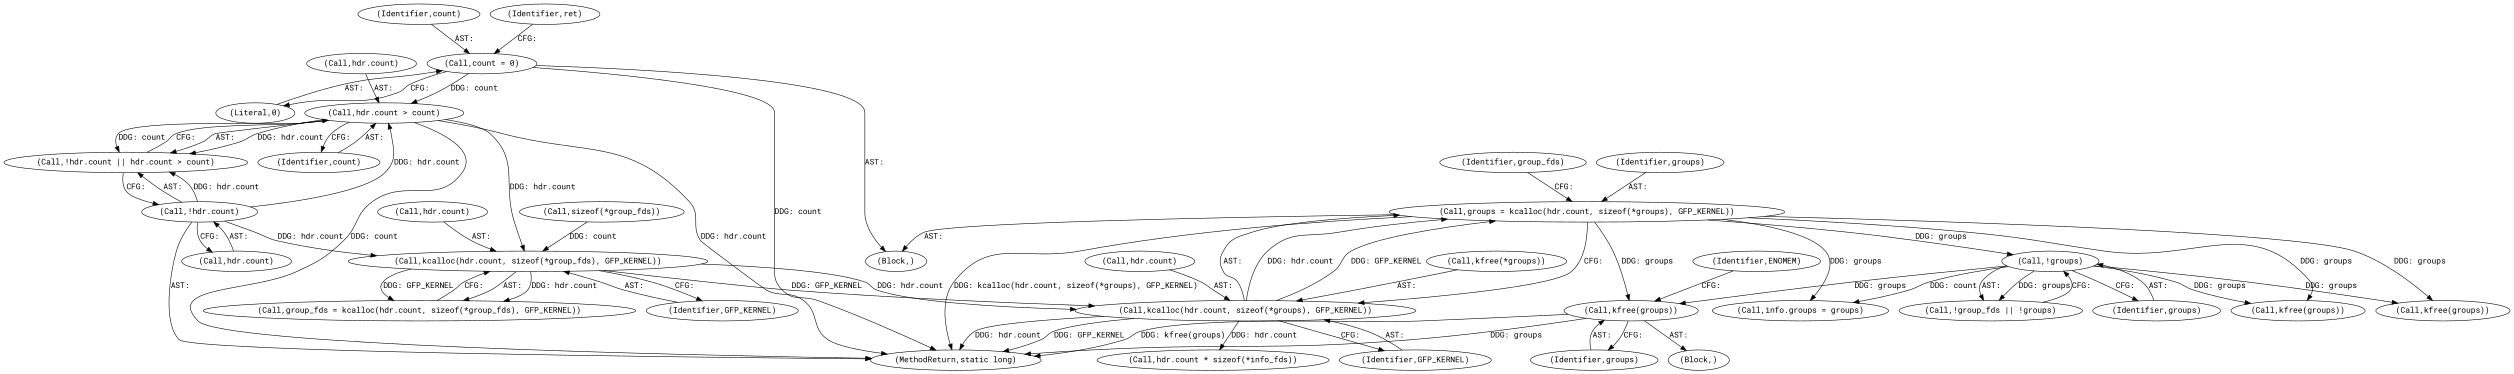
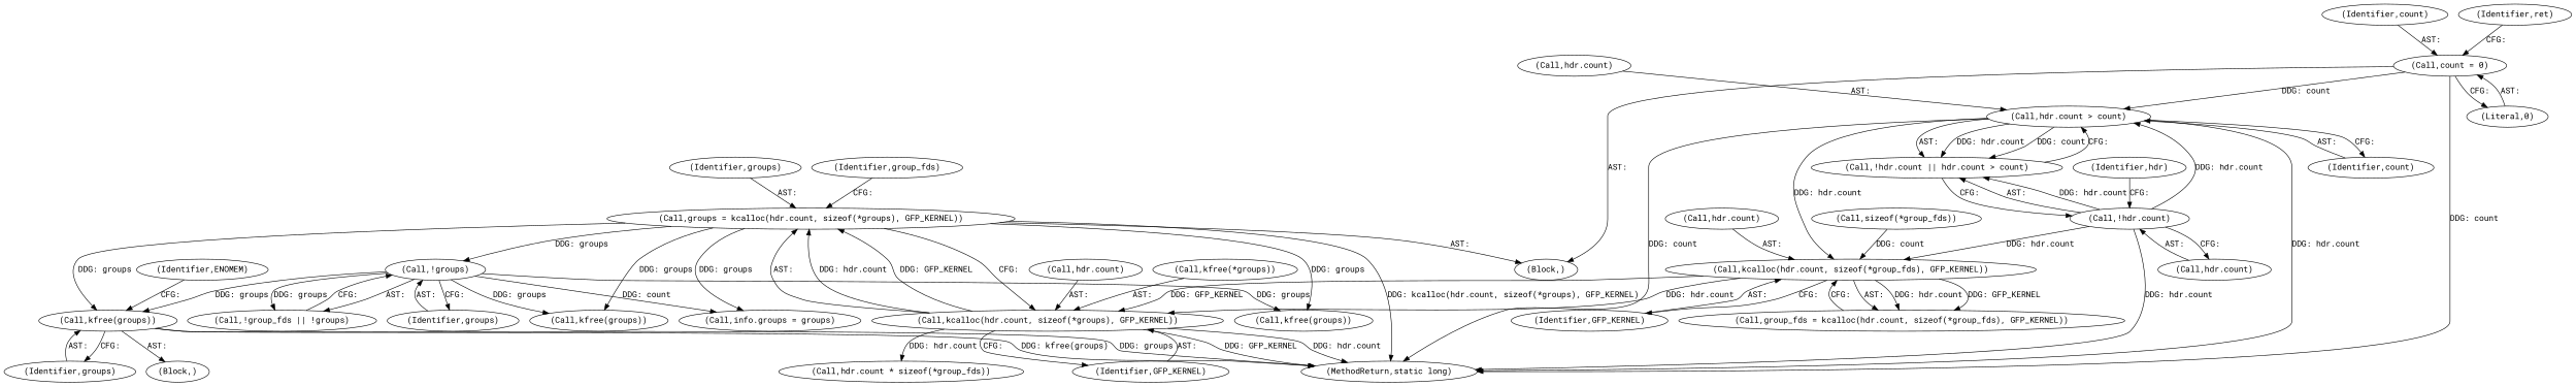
  digraph {
    fontname="Roboto Mono"
    node [fontname="Roboto Mono"]
    edge [fontname="Roboto Mono"]
    n1 [label="(Call,kfree(groups))"]
    n2 [label="(Identifier,groups)"]
    n3 [label="(MethodReturn,static long)"]
    n4 [label="(Block,)"]
    n5 [label="(Call,groups = kcalloc(hdr.count, sizeof(*groups), GFP_KERNEL))"]
    n6 [label="(Call,kcalloc(hdr.count, sizeof(*groups), GFP_KERNEL))"]
    n7 [label="(Call,!groups)"]
    n8 [label="(Block,)"]
    n9 [label="(Call,info.groups = groups)"]
    n10 [label="(Call,kfree(groups))"]
    n11 [label="(Call,kfree(groups))"]
-   n12 [label="(Call,hdr.count * sizeof(*info_fds))"]
+   n12 [label="(Call,hdr.count * sizeof(*group_fds))"]
    n13 [label="(Identifier,GFP_KERNEL)"]
    n14 [label="(Call,!group_fds || !groups)"]
    n15 [label="(Identifier,groups)"]
    n16 [label="(Call,kcalloc(hdr.count, sizeof(*group_fds), GFP_KERNEL))"]
    n17 [label="(Call,group_fds = kcalloc(hdr.count, sizeof(*group_fds), GFP_KERNEL))"]
    n18 [label="(Identifier,GFP_KERNEL)"]
    n19 [label="(Call,hdr.count > count)"]
    n20 [label="(Identifier,count)"]
    n21 [label="(Call,!hdr.count || hdr.count > count)"]
    n22 [label="(Call,!hdr.count)"]
    n23 [label="(Call,hdr.count)"]
    n24 [label="(Call,count = 0)"]
    n25 [label="(Literal,0)"]
    n26 [label="(Identifier,ENOMEM)"]
    n27 [label="(Identifier,groups)"]
    n28 [label="(Identifier,group_fds)"]
    n29 [label="(Call,sizeof(*group_fds))"]
    n30 [label="(Call,hdr.count)"]
    n31 [label="(Call,hdr.count)"]
    n32 [label="(Call,hdr.count)"]
    n33 [label="(Call,kfree(*groups))"]
+   n34 [label="(Identifier,hdr)"]
    n35 [label="(Identifier,count)"]
    n36 [label="(Identifier,ret)"]
    n1 -> n2 [label="CFG: "]
    n1 -> n3 [label="DDG: kfree(groups)"]
    n1 -> n3 [label="DDG: groups"]
    n1 -> n4 [label="AST: "]
    n2 -> n1 [label="AST: "]
    n5 -> n1 [label="DDG: groups"]
    n5 -> n3 [label="DDG: kcalloc(hdr.count, sizeof(*groups), GFP_KERNEL)"]
    n5 -> n6 [label="CFG: "]
    n5 -> n7 [label="DDG: groups"]
    n5 -> n8 [label="AST: "]
    n5 -> n9 [label="DDG: groups"]
    n5 -> n10 [label="DDG: groups"]
    n5 -> n11 [label="DDG: groups"]
    n6 -> n3 [label="DDG: hdr.count"]
    n6 -> n3 [label="DDG: GFP_KERNEL"]
    n6 -> n5 [label="AST: "]
    n6 -> n5 [label="DDG: hdr.count"]
    n6 -> n5 [label="DDG: GFP_KERNEL"]
    n6 -> n12 [label="DDG: hdr.count"]
    n6 -> n13 [label="CFG: "]
    n7 -> n1 [label="DDG: groups"]
    n7 -> n9 [label="DDG: count"]
    n7 -> n10 [label="DDG: groups"]
    n7 -> n11 [label="DDG: groups"]
    n7 -> n14 [label="AST: "]
    n7 -> n14 [label="DDG: groups"]
    n7 -> n15 [label="CFG: "]
    n13 -> n6 [label="AST: "]
    n14 -> n7 [label="CFG: "]
    n15 -> n7 [label="AST: "]
    n16 -> n6 [label="DDG: hdr.count"]
    n16 -> n6 [label="DDG: GFP_KERNEL"]
    n16 -> n17 [label="AST: "]
    n16 -> n17 [label="DDG: hdr.count"]
    n16 -> n17 [label="DDG: GFP_KERNEL"]
    n16 -> n18 [label="CFG: "]
    n17 -> n16 [label="CFG: "]
    n18 -> n16 [label="AST: "]
    n19 -> n3 [label="DDG: count"]
    n19 -> n3 [label="DDG: hdr.count"]
    n19 -> n16 [label="DDG: hdr.count"]
    n19 -> n20 [label="CFG: "]
    n19 -> n21 [label="AST: "]
    n19 -> n21 [label="DDG: hdr.count"]
    n19 -> n21 [label="DDG: count"]
    n20 -> n19 [label="AST: "]
    n21 -> n19 [label="CFG: "]
    n21 -> n22 [label="CFG: "]
-   n22 -> n3 [label="AST: "]
+   n22 -> n3 [label="DDG: hdr.count"]
    n22 -> n16 [label="DDG: hdr.count"]
    n22 -> n19 [label="DDG: hdr.count"]
    n22 -> n21 [label="AST: "]
    n22 -> n21 [label="DDG: hdr.count"]
    n22 -> n23 [label="CFG: "]
    n23 -> n22 [label="AST: "]
    n24 -> n3 [label="DDG: count"]
    n24 -> n8 [label="AST: "]
    n24 -> n19 [label="DDG: count"]
    n24 -> n25 [label="CFG: "]
    n25 -> n24 [label="AST: "]
    n26 -> n1 [label="CFG: "]
    n27 -> n5 [label="AST: "]
    n28 -> n5 [label="CFG: "]
    n29 -> n16 [label="DDG: count"]
    n30 -> n6 [label="AST: "]
    n31 -> n16 [label="AST: "]
    n32 -> n19 [label="AST: "]
    n33 -> n6 [label="AST: "]
+   n34 -> n22 [label="CFG: "]
    n35 -> n24 [label="AST: "]
    n36 -> n24 [label="CFG: "]
  }
